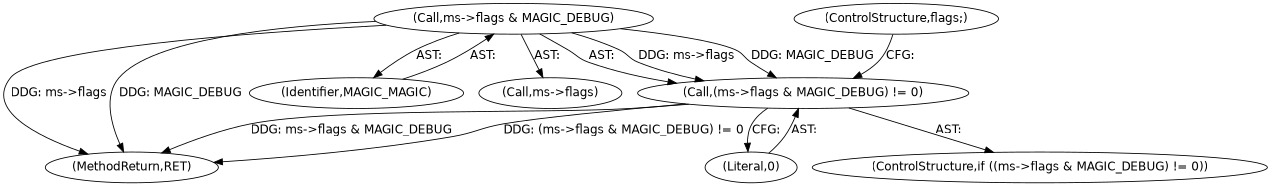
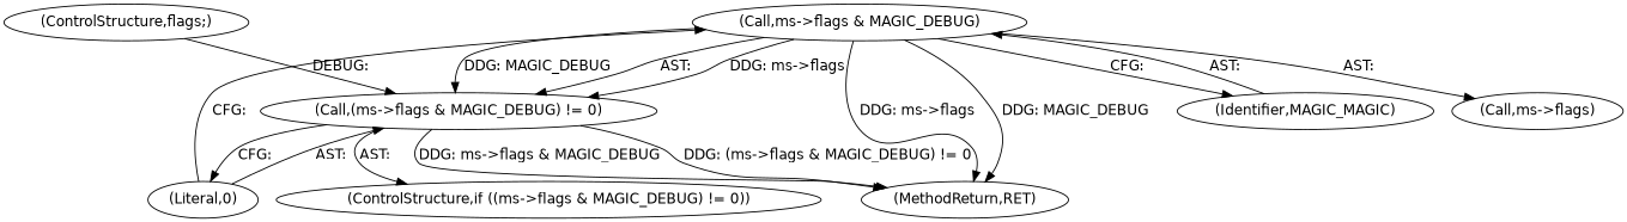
  digraph {
    fontname="DejaVu Sans"
    node [fontname="DejaVu Sans"]
    edge [fontname="DejaVu Sans"]
    n1 [label="(Call,ms->flags & MAGIC_DEBUG)"]
    n2 [label="(Call,(ms->flags & MAGIC_DEBUG) != 0)"]
    n3 [label="(MethodReturn,RET)"]
    n4 [label="(Identifier,MAGIC_MAGIC)"]
    n5 [label="(Call,ms->flags)"]
    n6 [label="(Literal,0)"]
    n7 [label="(ControlStructure,if ((ms->flags & MAGIC_DEBUG) != 0))"]
    n8 [label="(ControlStructure,flags;)"]
    n1 -> n2 [label="AST: "]
    n1 -> n2 [label="DDG: ms->flags"]
    n1 -> n2 [label="DDG: MAGIC_DEBUG"]
    n1 -> n3 [label="DDG: MAGIC_DEBUG"]
    n1 -> n3 [label="DDG: ms->flags"]
-   n1 -> n4 [label="AST: "]
+   n1 -> n4 [label="CFG: "]
    n1 -> n5 [label="AST: "]
    n2 -> n3 [label="DDG: ms->flags & MAGIC_DEBUG"]
    n2 -> n3 [label="DDG: (ms->flags & MAGIC_DEBUG) != 0"]
    n2 -> n6 [label="CFG: "]
    n2 -> n7 [label="AST: "]
    n4 -> n1 [label="AST: "]
+   n6 -> n1 [label="CFG: "]
    n6 -> n2 [label="AST: "]
-   n8 -> n2 [label="CFG: "]
+   n8 -> n2 [label="DEBUG: "]
  }
